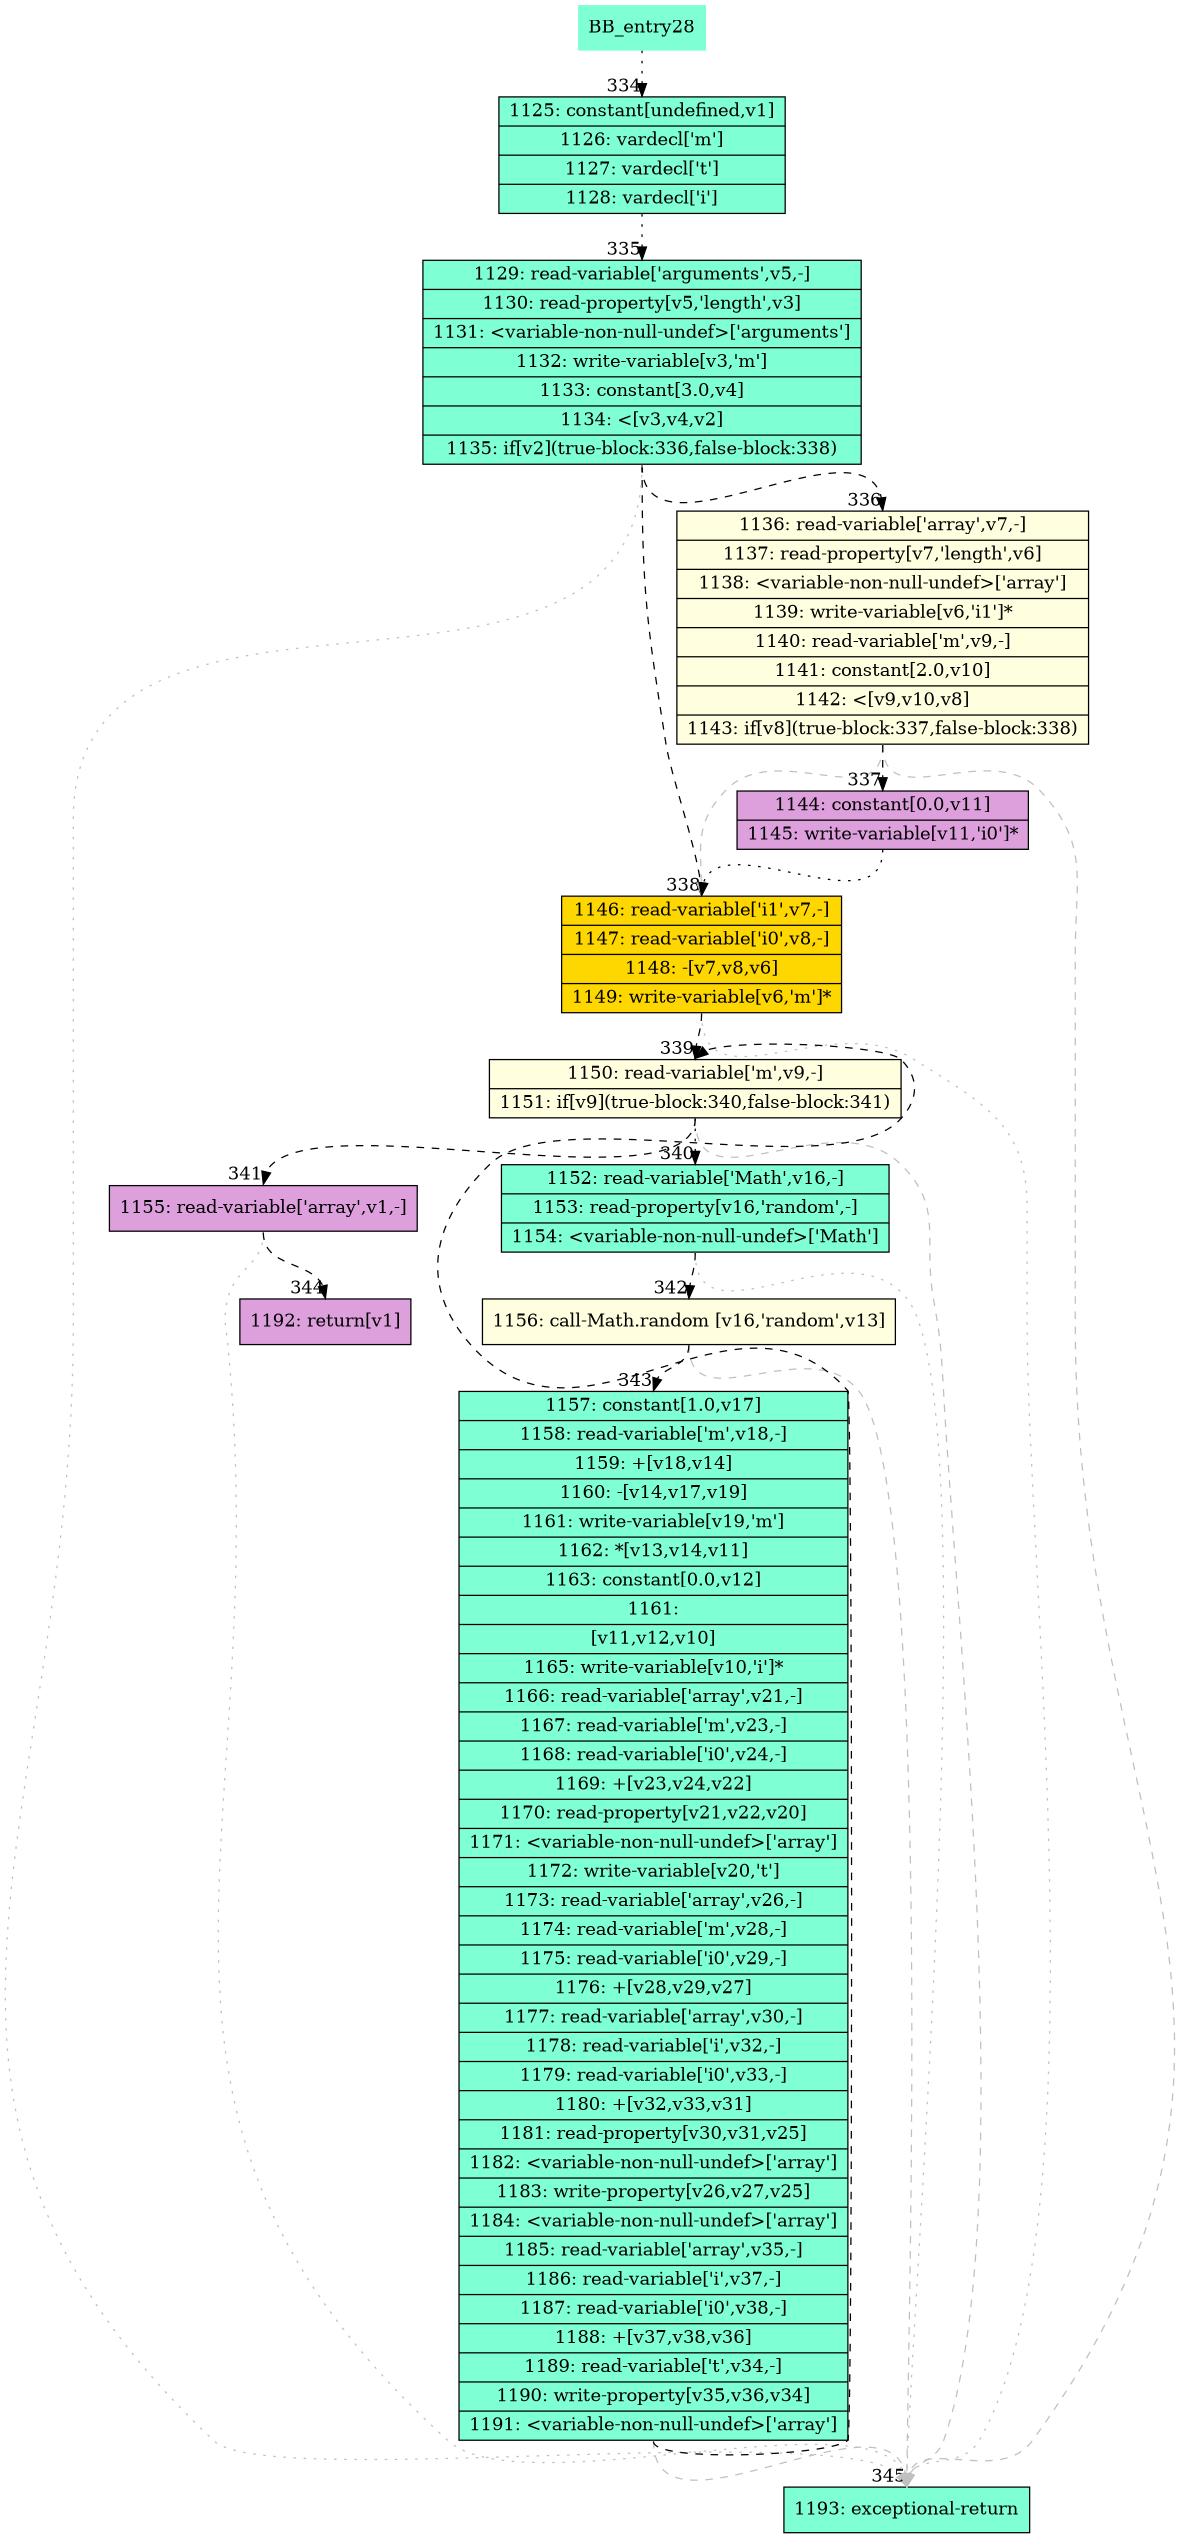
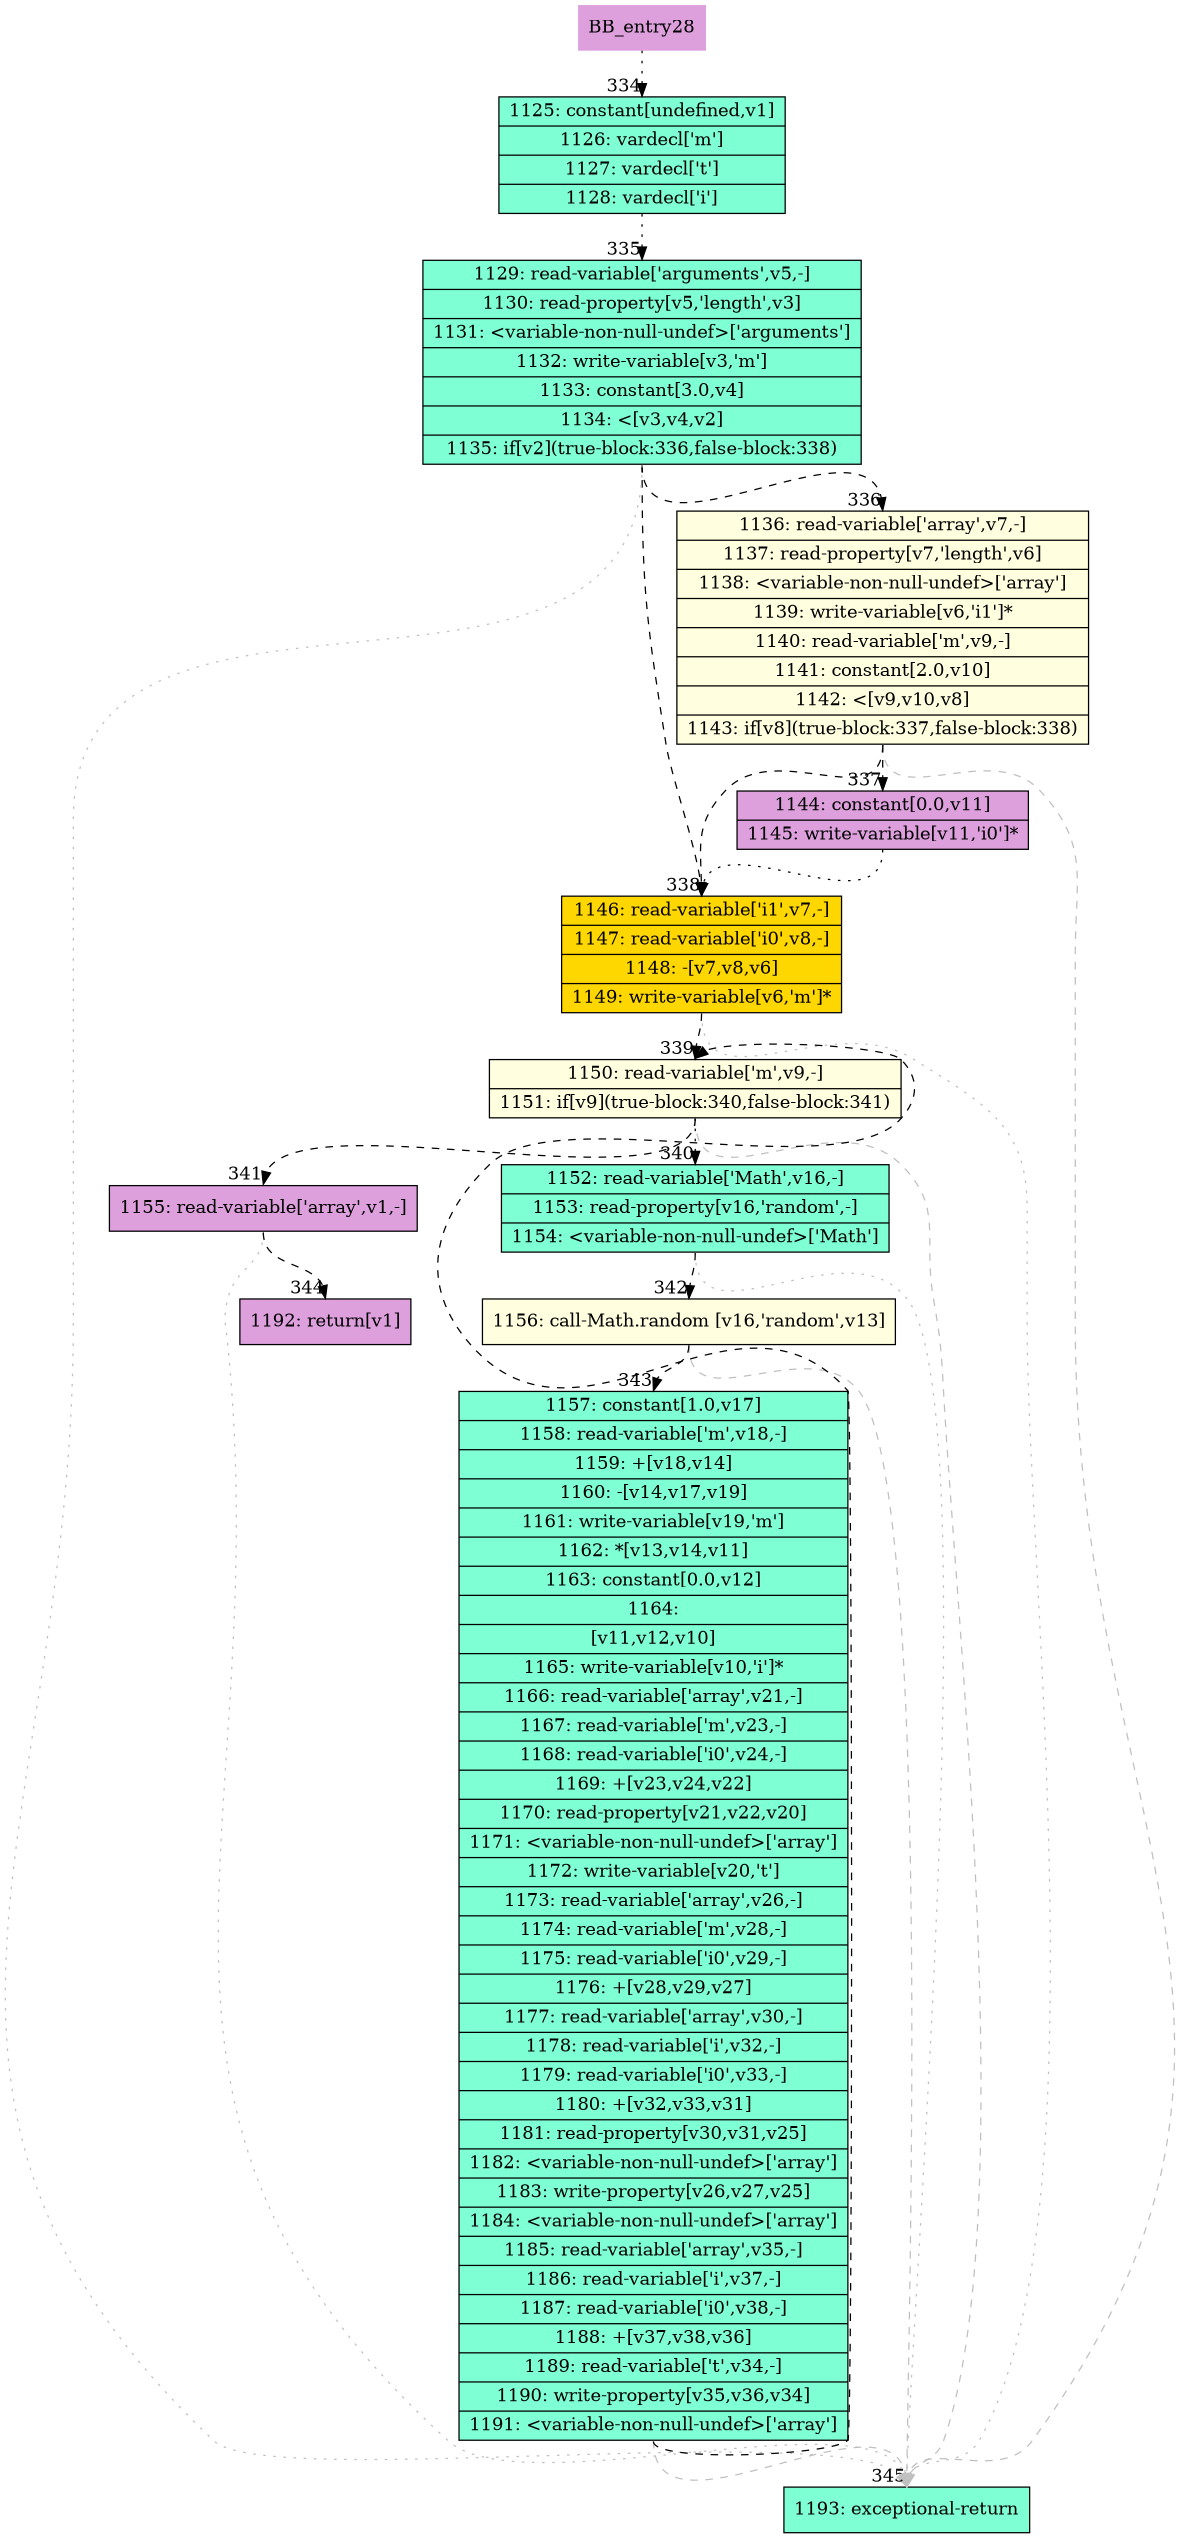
  digraph {
    rankdir=TD
    node [fillcolor=aquamarine shape=record style=filled]
    edge [headport=n style=dashed tailport=s]
-   BB_entry28 [shape=none]
+   BB_entry28 [fillcolor=plum shape=none]
    n2 [label="{1125: constant[undefined,v1]|1126: vardecl['m']|1127: vardecl['t']|1128: vardecl['i']}"]
    n3 [label="{1129: read-variable['arguments',v5,-]|1130: read-property[v5,'length',v3]|1131: \<variable-non-null-undef\>['arguments']|1132: write-variable[v3,'m']|1133: constant[3.0,v4]|1134: \<[v3,v4,v2]|1135: if[v2](true-block:336,false-block:338)}"]
    n4 [fillcolor=lightyellow label="{1136: read-variable['array',v7,-]|1137: read-property[v7,'length',v6]|1138: \<variable-non-null-undef\>['array']|1139: write-variable[v6,'i1']*|1140: read-variable['m',v9,-]|1141: constant[2.0,v10]|1142: \<[v9,v10,v8]|1143: if[v8](true-block:337,false-block:338)}"]
    n5 [fillcolor=gold label="{1146: read-variable['i1',v7,-]|1147: read-variable['i0',v8,-]|1148: -[v7,v8,v6]|1149: write-variable[v6,'m']*}"]
    n6 [label="{1193: exceptional-return}"]
    n7 [fillcolor=plum label="{1144: constant[0.0,v11]|1145: write-variable[v11,'i0']*}"]
    n8 [fillcolor=lightyellow label="{1150: read-variable['m',v9,-]|1151: if[v9](true-block:340,false-block:341)}"]
    n9 [label="{1152: read-variable['Math',v16,-]|1153: read-property[v16,'random',-]|1154: \<variable-non-null-undef\>['Math']}"]
    n10 [fillcolor=plum label="{1155: read-variable['array',v1,-]}"]
    n11 [fillcolor=lightyellow label="{1156: call-Math.random [v16,'random',v13]}"]
    n12 [fillcolor=plum label="{1192: return[v1]}"]
-   n13 [label="{1157: constant[1.0,v17]|1158: read-variable['m',v18,-]|1159: +[v18,v14]|1160: -[v14,v17,v19]|1161: write-variable[v19,'m']|1162: *[v13,v14,v11]|1163: constant[0.0,v12]|1161: |[v11,v12,v10]|1165: write-variable[v10,'i']*|1166: read-variable['array',v21,-]|1167: read-variable['m',v23,-]|1168: read-variable['i0',v24,-]|1169: +[v23,v24,v22]|1170: read-property[v21,v22,v20]|1171: \<variable-non-null-undef\>['array']|1172: write-variable[v20,'t']|1173: read-variable['array',v26,-]|1174: read-variable['m',v28,-]|1175: read-variable['i0',v29,-]|1176: +[v28,v29,v27]|1177: read-variable['array',v30,-]|1178: read-variable['i',v32,-]|1179: read-variable['i0',v33,-]|1180: +[v32,v33,v31]|1181: read-property[v30,v31,v25]|1182: \<variable-non-null-undef\>['array']|1183: write-property[v26,v27,v25]|1184: \<variable-non-null-undef\>['array']|1185: read-variable['array',v35,-]|1186: read-variable['i',v37,-]|1187: read-variable['i0',v38,-]|1188: +[v37,v38,v36]|1189: read-variable['t',v34,-]|1190: write-property[v35,v36,v34]|1191: \<variable-non-null-undef\>['array']}"]
+   n13 [label="{1157: constant[1.0,v17]|1158: read-variable['m',v18,-]|1159: +[v18,v14]|1160: -[v14,v17,v19]|1161: write-variable[v19,'m']|1162: *[v13,v14,v11]|1163: constant[0.0,v12]|1164: |[v11,v12,v10]|1165: write-variable[v10,'i']*|1166: read-variable['array',v21,-]|1167: read-variable['m',v23,-]|1168: read-variable['i0',v24,-]|1169: +[v23,v24,v22]|1170: read-property[v21,v22,v20]|1171: \<variable-non-null-undef\>['array']|1172: write-variable[v20,'t']|1173: read-variable['array',v26,-]|1174: read-variable['m',v28,-]|1175: read-variable['i0',v29,-]|1176: +[v28,v29,v27]|1177: read-variable['array',v30,-]|1178: read-variable['i',v32,-]|1179: read-variable['i0',v33,-]|1180: +[v32,v33,v31]|1181: read-property[v30,v31,v25]|1182: \<variable-non-null-undef\>['array']|1183: write-property[v26,v27,v25]|1184: \<variable-non-null-undef\>['array']|1185: read-variable['array',v35,-]|1186: read-variable['i',v37,-]|1187: read-variable['i0',v38,-]|1188: +[v37,v38,v36]|1189: read-variable['t',v34,-]|1190: write-property[v35,v36,v34]|1191: \<variable-non-null-undef\>['array']}"]
    BB_entry28 -> n2 [headlabel="    334" style=dotted]
    n2 -> n3 [headlabel="      335" style=dotted]
    n3 -> n4 [headlabel="      336"]
    n3 -> n5 [headlabel="      338"]
    n3 -> n6 [color=gray headlabel="      345" style=dotted]
-   n4 -> n5 [color=gray]
+   n4 -> n5
    n4 -> n6 [color=gray]
    n4 -> n7 [headlabel="      337"]
    n5 -> n6 [color=gray style=dotted]
    n5 -> n8 [headlabel="      339"]
    n7 -> n5 [style=dotted]
    n8 -> n6 [color=gray]
    n8 -> n9 [headlabel="      340" style=dotted]
    n8 -> n10 [headlabel="      341"]
    n9 -> n6 [color=gray style=dotted]
    n9 -> n11 [headlabel="      342"]
    n10 -> n6 [color=gray style=dotted]
    n10 -> n12 [headlabel="      344"]
    n11 -> n6 [color=gray]
    n11 -> n13 [headlabel="      343"]
    n13 -> n6 [color=gray]
    n13 -> n8
  }
